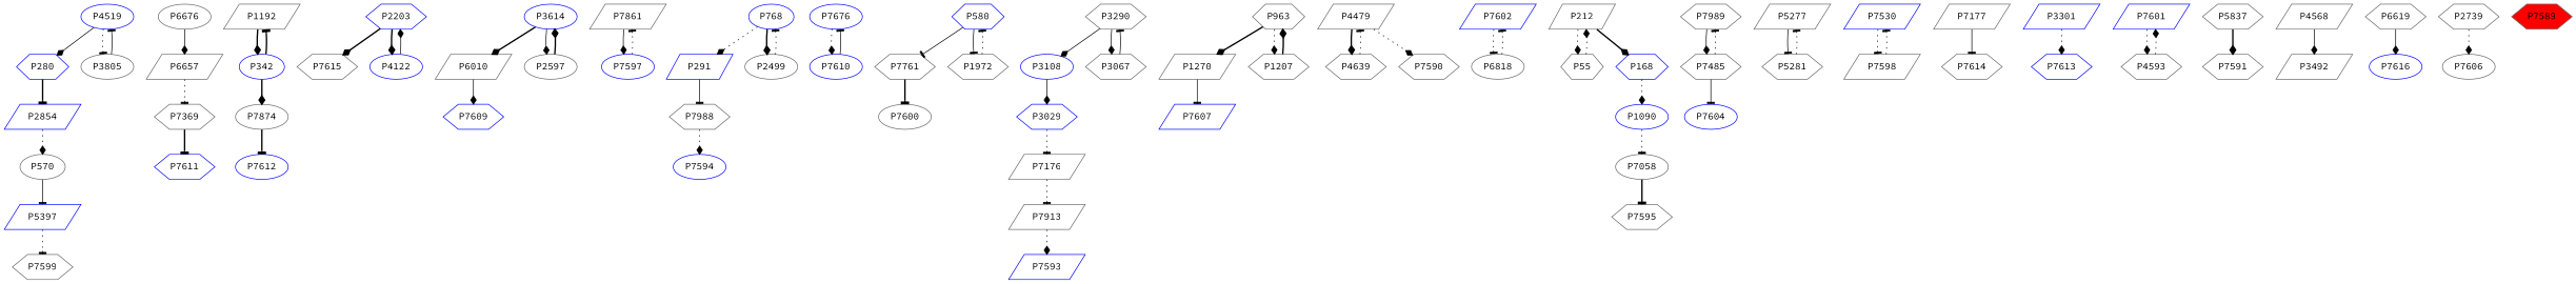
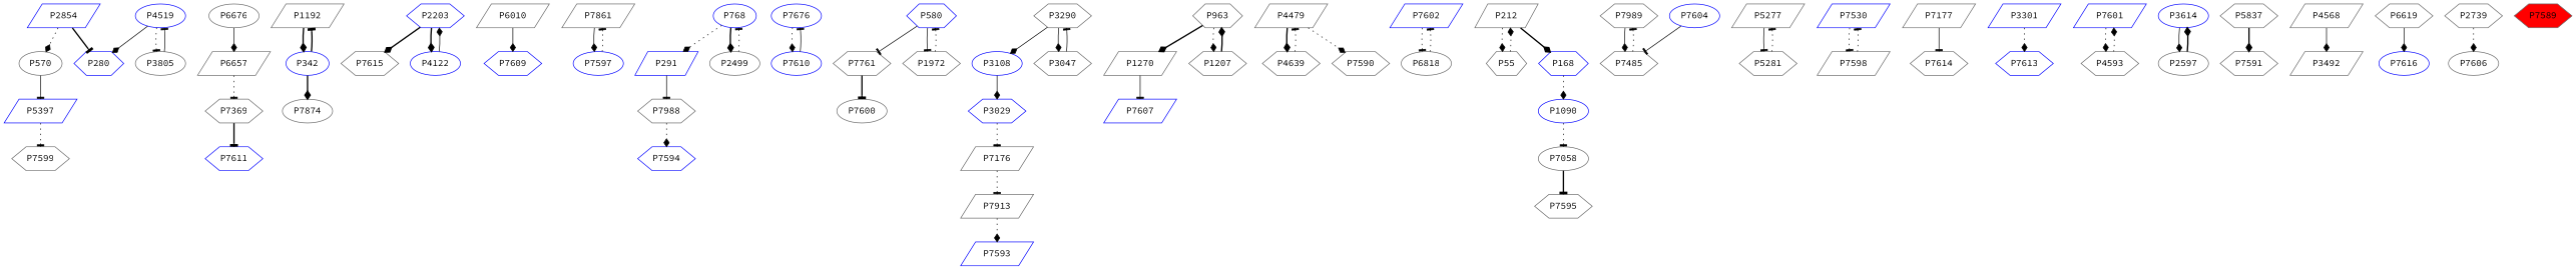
  digraph {
    fontname="Source Code Pro"
    node [color=gray40 fontname="Source Code Pro" shape=hexagon]
    edge [arrowhead=diamond fontname="Source Code Pro" style=dotted]
    P280 [color=blue]
    P2854 [color=blue shape=parallelogram]
    P570 [shape=ellipse]
    P5397 [color=blue shape=parallelogram]
    P6657 [shape=parallelogram]
    P7369
    P7611 [color=blue]
    P7599
    P1192 [shape=parallelogram]
    P342 [color=blue shape=ellipse]
    P7874 [shape=ellipse]
-   P7612 [color=blue shape=ellipse]
    P2203 [color=blue]
    P7615
    P4122 [color=blue shape=ellipse]
    P4519 [color=blue shape=ellipse]
    P3805 [shape=ellipse]
    P6010 [shape=parallelogram]
    P7609 [color=blue]
    P7861 [shape=parallelogram]
    P7597 [color=blue shape=ellipse]
    P291 [color=blue shape=parallelogram]
    P7988
-   P7594 [color=blue shape=ellipse]
+   P7594 [color=blue]
    P7676 [color=blue shape=ellipse]
    P7610 [color=blue shape=ellipse]
    P7600 [shape=ellipse]
    P7761
    P3029 [color=blue]
    P7176 [shape=parallelogram]
    P7913 [shape=parallelogram]
    P7593 [color=blue shape=parallelogram]
    P1270 [shape=parallelogram]
    P963
    P1207
    P7607 [color=blue shape=parallelogram]
    P768 [color=blue shape=ellipse]
    P2499 [shape=ellipse]
    P4479 [shape=parallelogram]
    P4639
    P7590
    P7602 [color=blue shape=parallelogram]
    P6818 [shape=ellipse]
    P212 [shape=parallelogram]
    P55
    P168 [color=blue]
    P1090 [color=blue shape=ellipse]
    P7989
    P7485
    P7604 [color=blue shape=ellipse]
    P3108 [color=blue shape=ellipse]
    P3290
-   P3067
+   P3067 [label=P3047]
    P6676 [shape=ellipse]
    P5277 [shape=parallelogram]
    P5281
    P7058 [shape=ellipse]
    P7595
    P7530 [color=blue shape=parallelogram]
    P7598 [shape=parallelogram]
    P7177 [shape=parallelogram]
    P7614
    P580 [color=blue]
    P1972
    P3301 [color=blue shape=parallelogram]
    P7613 [color=blue]
    P7601 [color=blue shape=parallelogram]
    P4593
    P3614 [color=blue shape=ellipse]
    P2597 [shape=ellipse]
    P5837
    P7591
    P4568 [shape=parallelogram]
    P3492 [shape=parallelogram]
    P7616 [color=blue shape=ellipse]
    P6619
    P7606 [shape=ellipse]
    P2739
    P7589 [fillcolor=red style=filled]
-   P280 -> P2854 [arrowhead=tee style=bold]
+   P2854 -> P280 [arrowhead=tee style=bold]
    P2854 -> P570
    P570 -> P5397 [arrowhead=tee style=solid]
    P5397 -> P7599 [arrowhead=tee]
    P6657 -> P7369 [arrowhead=tee]
    P7369 -> P7611 [arrowhead=tee style=bold]
    P1192 -> P342 [style=bold]
    P342 -> P1192 [arrowhead=tee style=bold]
    P342 -> P7874 [style=bold]
-   P7874 -> P7612 [arrowhead=tee style=bold]
    P2203 -> P7615 [style=bold]
    P2203 -> P4122 [style=bold]
    P4122 -> P2203 [style=solid]
    P4519 -> P280 [style=solid]
    P4519 -> P3805 [arrowhead=tee]
    P3805 -> P4519 [arrowhead=tee style=solid]
    P6010 -> P7609 [style=solid]
    P7861 -> P7597 [style=solid]
    P7597 -> P7861 [arrowhead=tee]
    P291 -> P7988 [arrowhead=tee style=solid]
    P7988 -> P7594
    P7676 -> P7610
    P7610 -> P7676 [arrowhead=tee style=solid]
    P7761 -> P7600 [arrowhead=tee style=bold]
    P3029 -> P7176 [arrowhead=tee]
    P7176 -> P7913 [arrowhead=tee]
    P7913 -> P7593
    P1270 -> P7607 [arrowhead=tee style=solid]
    P963 -> P1270 [style=bold]
    P963 -> P1207
    P1207 -> P963 [style=bold]
    P768 -> P291
    P768 -> P2499 [style=bold]
    P2499 -> P768 [arrowhead=tee]
    P4479 -> P4639 [style=bold]
    P4479 -> P7590
    P4639 -> P4479 [arrowhead=tee]
    P7602 -> P6818 [arrowhead=tee]
    P6818 -> P7602 [arrowhead=tee]
    P212 -> P55
    P212 -> P168 [style=bold]
    P55 -> P212
    P168 -> P1090
    P1090 -> P7058 [arrowhead=tee]
    P7989 -> P7485 [style=solid]
    P7485 -> P7989 [arrowhead=tee]
-   P7485 -> P7604 [arrowhead=tee style=solid]
+   P7604 -> P7485 [arrowhead=tee style=solid]
    P3108 -> P3029 [style=solid]
    P3290 -> P3108 [style=solid]
    P3290 -> P3067 [style=solid]
    P3067 -> P3290 [arrowhead=tee style=solid]
    P6676 -> P6657 [style=solid]
    P5277 -> P5281 [arrowhead=tee style=solid]
    P5281 -> P5277 [arrowhead=tee]
    P7058 -> P7595 [arrowhead=tee style=bold]
    P7530 -> P7598 [arrowhead=tee]
    P7598 -> P7530 [arrowhead=tee]
    P7177 -> P7614 [arrowhead=tee style=solid]
    P580 -> P7761 [arrowhead=tee style=solid]
    P580 -> P1972 [arrowhead=tee style=solid]
    P1972 -> P580 [arrowhead=tee]
    P3301 -> P7613
    P7601 -> P4593
    P4593 -> P7601
-   P3614 -> P6010 [style=bold]
    P3614 -> P2597 [style=solid]
    P2597 -> P3614 [style=bold]
    P5837 -> P7591 [style=bold]
    P4568 -> P3492 [style=solid]
    P6619 -> P7616 [style=solid]
    P2739 -> P7606
  }
